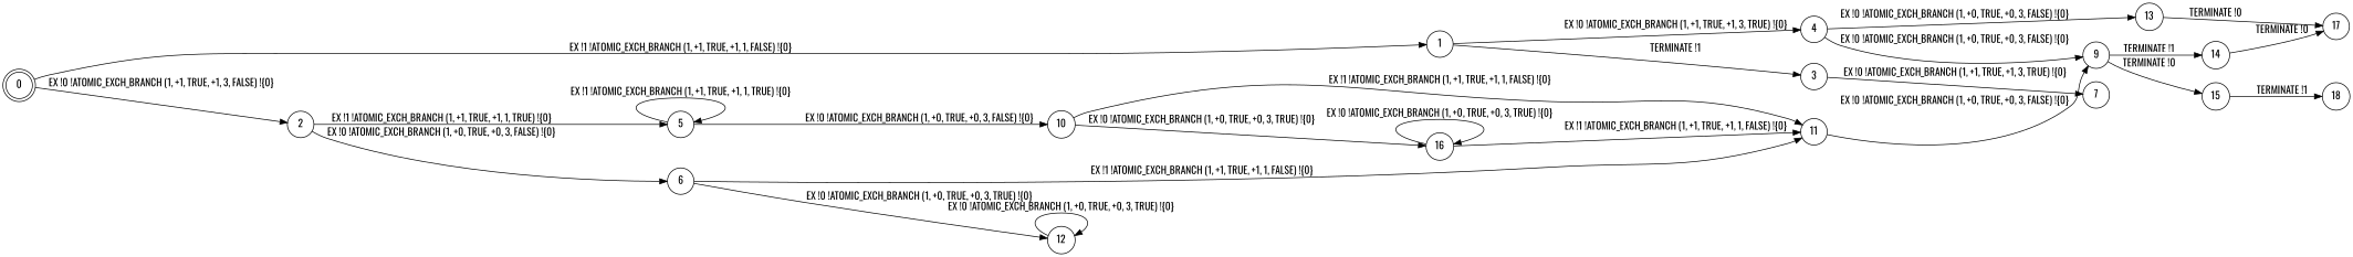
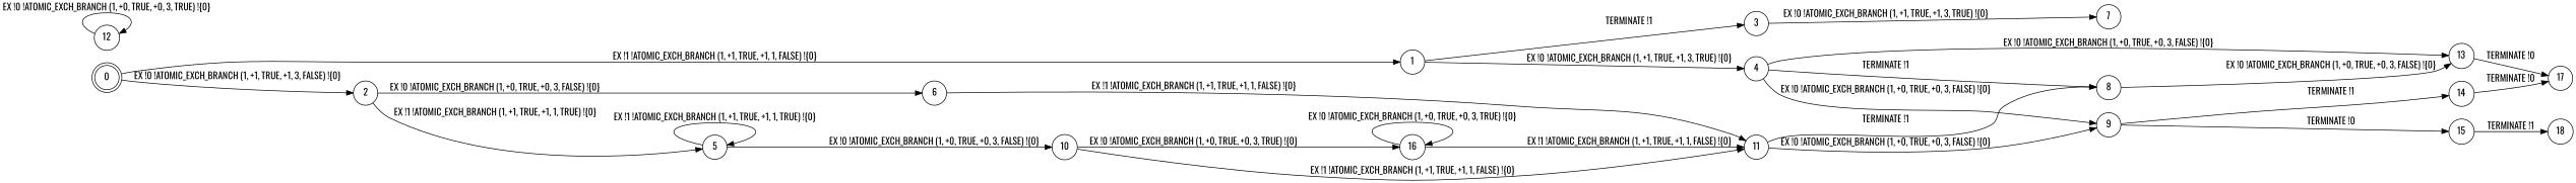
  digraph {
    fontname=Oswald
    rankdir=LR
    node [fontname=Oswald shape=circle]
    edge [fontname=Oswald]
    0 [peripheries=2]
    1
    2
    3
    4
    5
    6
    7
+   8
    9
    13
    10
    11
    12
    14
    15
    16
    17
    18
    0 -> 1 [label="EX !1 !ATOMIC_EXCH_BRANCH (1, +1, TRUE, +1, 1, FALSE) !{0}"]
    0 -> 2 [label="EX !0 !ATOMIC_EXCH_BRANCH (1, +1, TRUE, +1, 3, FALSE) !{0}"]
    1 -> 3 [label="TERMINATE !1"]
    1 -> 4 [label="EX !0 !ATOMIC_EXCH_BRANCH (1, +1, TRUE, +1, 3, TRUE) !{0}"]
    2 -> 5 [label="EX !1 !ATOMIC_EXCH_BRANCH (1, +1, TRUE, +1, 1, TRUE) !{0}"]
    2 -> 6 [label="EX !0 !ATOMIC_EXCH_BRANCH (1, +0, TRUE, +0, 3, FALSE) !{0}"]
    3 -> 7 [label="EX !0 !ATOMIC_EXCH_BRANCH (1, +1, TRUE, +1, 3, TRUE) !{0}"]
+   4 -> 8 [label="TERMINATE !1"]
    4 -> 9 [label="EX !0 !ATOMIC_EXCH_BRANCH (1, +0, TRUE, +0, 3, FALSE) !{0}"]
    4 -> 13 [label="EX !0 !ATOMIC_EXCH_BRANCH (1, +0, TRUE, +0, 3, FALSE) !{0}"]
    5 -> 5 [label="EX !1 !ATOMIC_EXCH_BRANCH (1, +1, TRUE, +1, 1, TRUE) !{0}"]
    5 -> 10 [label="EX !0 !ATOMIC_EXCH_BRANCH (1, +0, TRUE, +0, 3, FALSE) !{0}"]
    6 -> 11 [label="EX !1 !ATOMIC_EXCH_BRANCH (1, +1, TRUE, +1, 1, FALSE) !{0}"]
-   6 -> 12 [label="EX !0 !ATOMIC_EXCH_BRANCH (1, +0, TRUE, +0, 3, TRUE) !{0}"]
+   8 -> 13 [label="EX !0 !ATOMIC_EXCH_BRANCH (1, +0, TRUE, +0, 3, FALSE) !{0}"]
    9 -> 14 [label="TERMINATE !1"]
    9 -> 15 [label="TERMINATE !0"]
    13 -> 17 [label="TERMINATE !0"]
    10 -> 11 [label="EX !1 !ATOMIC_EXCH_BRANCH (1, +1, TRUE, +1, 1, FALSE) !{0}"]
    10 -> 16 [label="EX !0 !ATOMIC_EXCH_BRANCH (1, +0, TRUE, +0, 3, TRUE) !{0}"]
+   11 -> 8 [label="TERMINATE !1"]
    11 -> 9 [label="EX !0 !ATOMIC_EXCH_BRANCH (1, +0, TRUE, +0, 3, FALSE) !{0}"]
    12 -> 12 [label="EX !0 !ATOMIC_EXCH_BRANCH (1, +0, TRUE, +0, 3, TRUE) !{0}"]
    14 -> 17 [label="TERMINATE !0"]
    15 -> 18 [label="TERMINATE !1"]
    16 -> 11 [label="EX !1 !ATOMIC_EXCH_BRANCH (1, +1, TRUE, +1, 1, FALSE) !{0}"]
    16 -> 16 [label="EX !0 !ATOMIC_EXCH_BRANCH (1, +0, TRUE, +0, 3, TRUE) !{0}"]
  }
